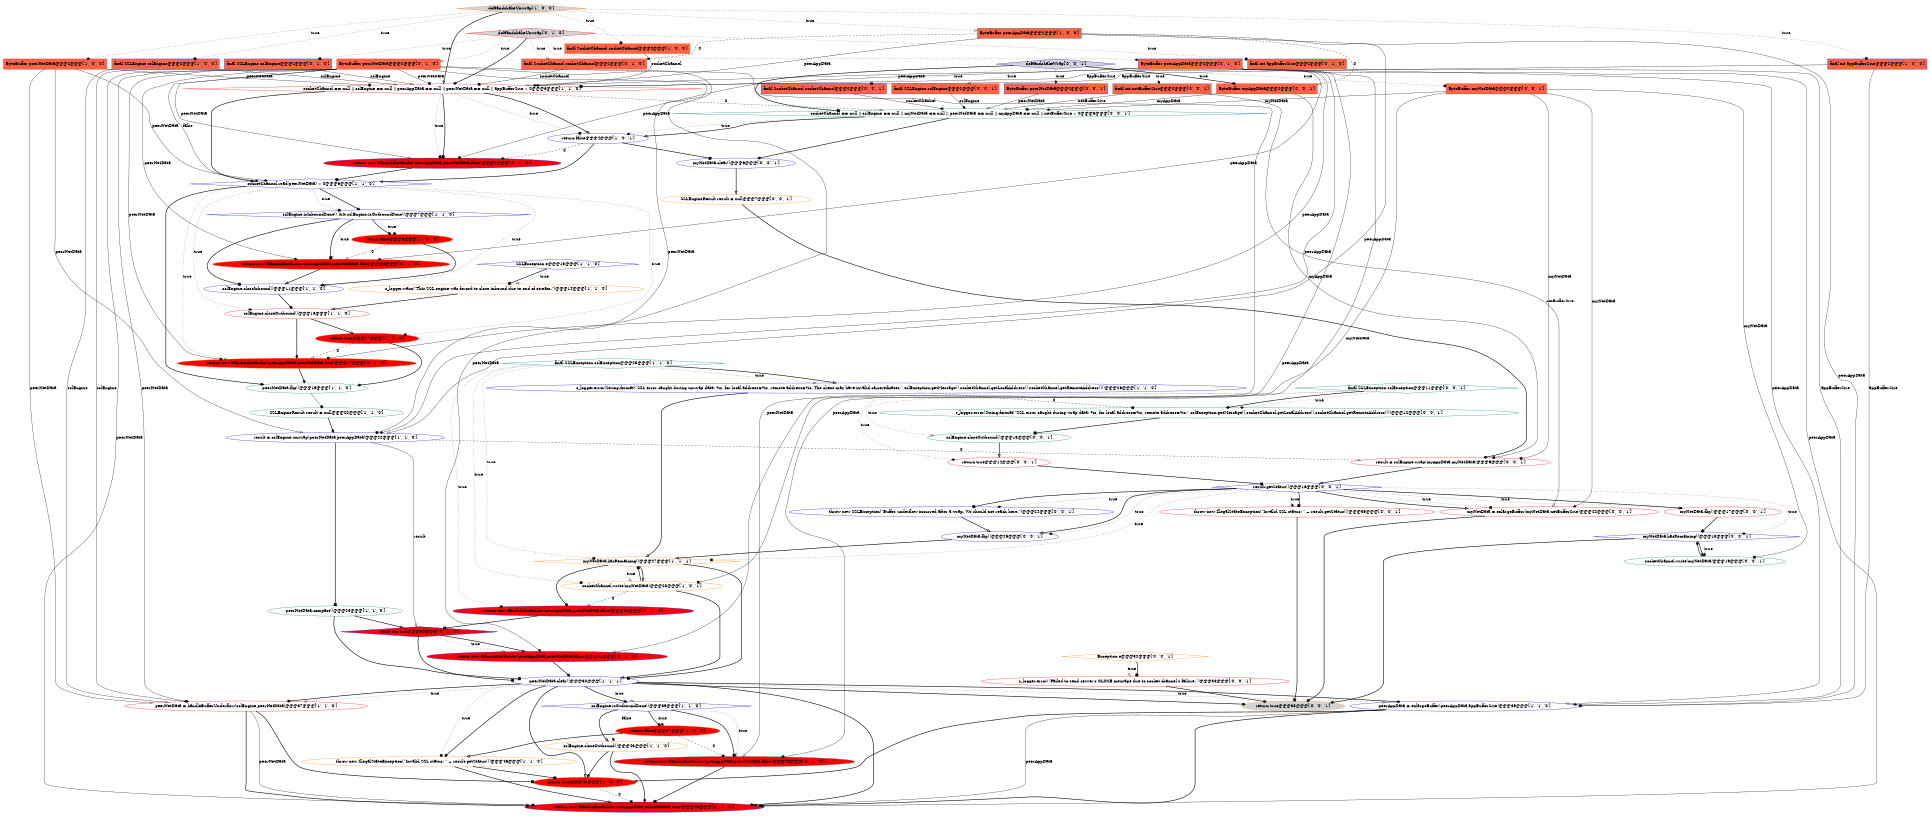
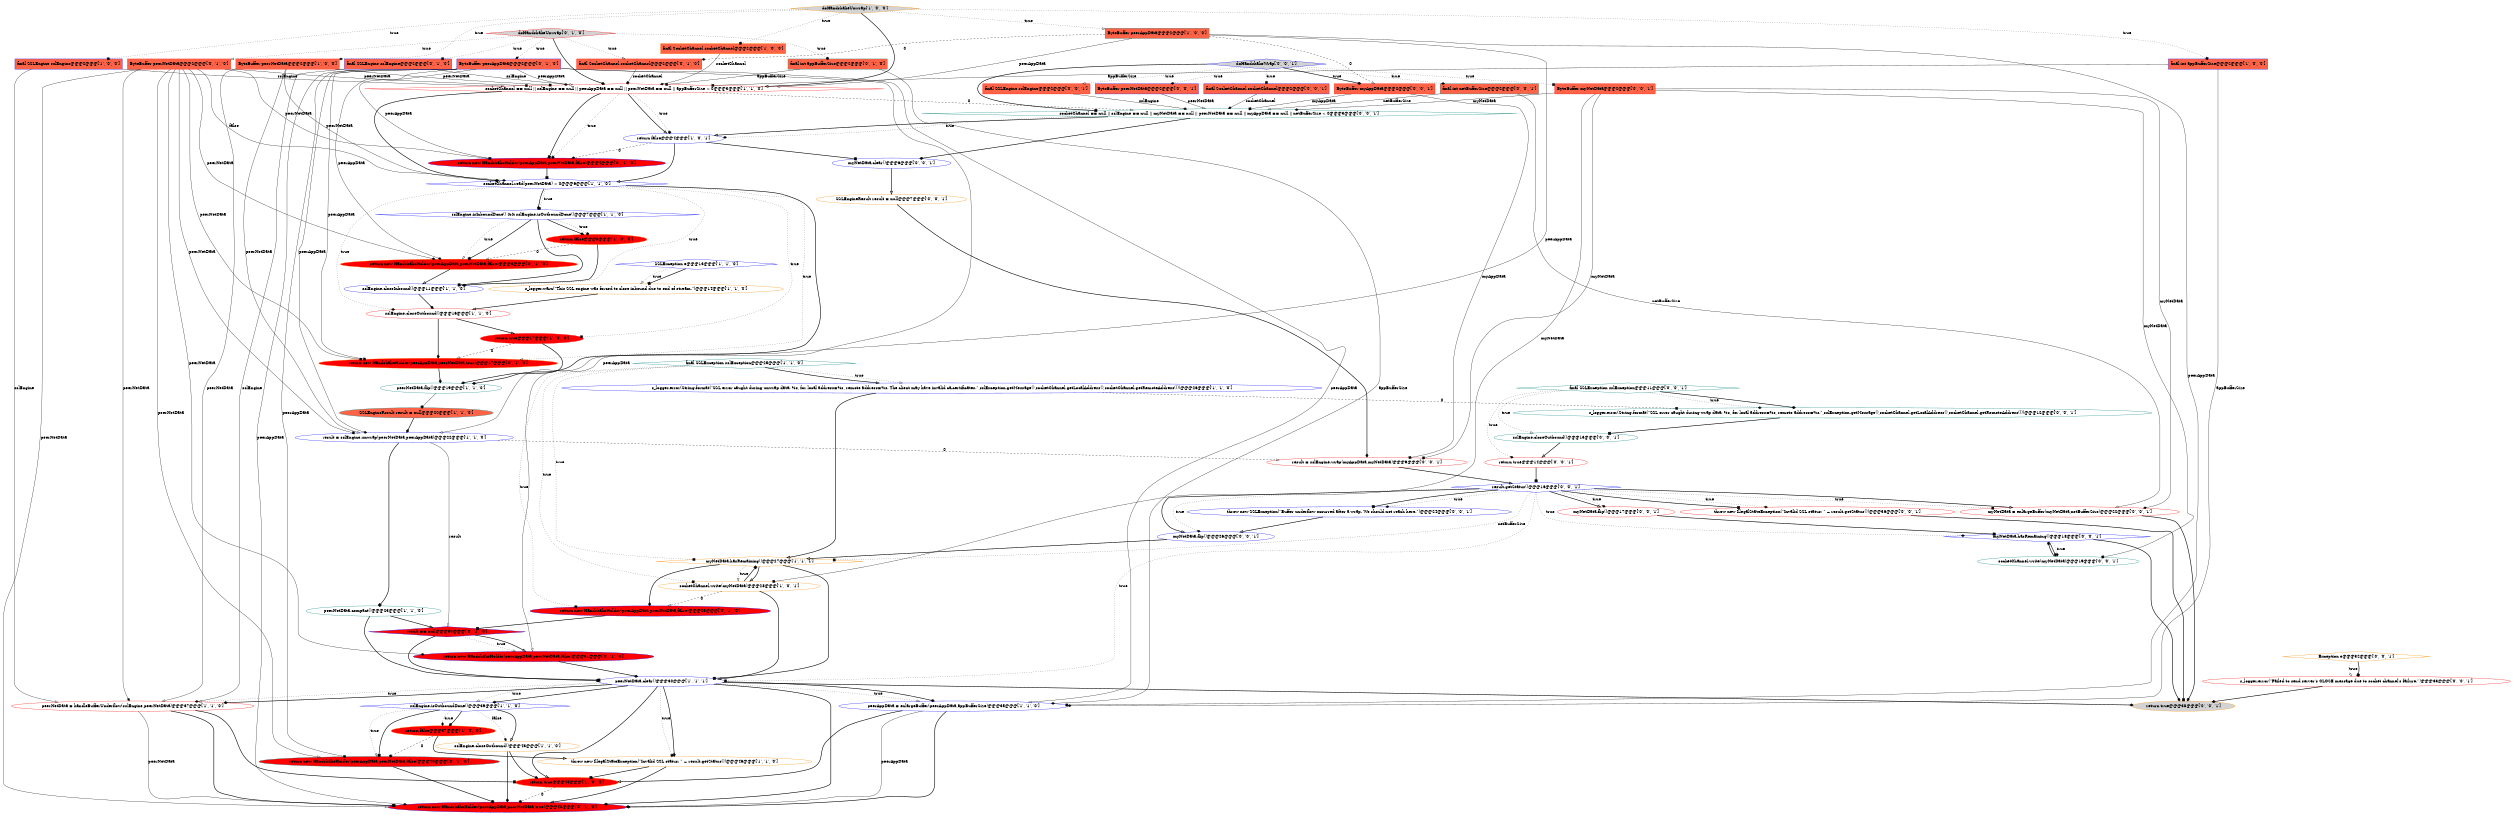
  digraph {
    node [color=blue fillcolor=white shape=ellipse style=filled]
    edge [arrowhead=diamond style=bold]
    n1 [fillcolor=red label="return new HandshakeHolder(peerAppData,peerNetData,false)@@@31@@@['0', '1', '0']"]
    n2 [label="peerNetData.clear()@@@30@@@['1', '1', '1']"]
    n3 [color=darkorange fillcolor=lightgray label="return true@@@38@@@['0', '0', '1']"]
    n4 [label="peerAppData = enlargeBuffer(peerAppData,appBufferSize)@@@35@@@['1', '1', '0']"]
    n5 [color=darkorange fillcolor=red label="return true@@@45@@@['1', '0', '0']"]
    n6 [fillcolor=red label="return new HandshakeHolder(peerAppData,peerNetData,true)@@@48@@@['0', '1', '0']"]
    n7 [label="sslEngine.isOutboundDone()@@@39@@@['1', '1', '0']" shape=diamond]
    n8 [color=red label="peerNetData = handleBufferUnderflow(sslEngine,peerNetData)@@@37@@@['1', '1', '0']"]
    n9 [color=darkorange label="throw new IllegalStateException(\"Invalid SSL status: \" + result.getStatus())@@@46@@@['1', '1', '0']"]
    n10 [color=darkorange fillcolor=red label="return new HandshakeHolder(peerAppData,peerNetData,true)@@@17@@@['0', '1', '0']"]
    n11 [color=teal label="peerNetData.flip()@@@19@@@['1', '1', '0']"]
-   n12 [color=teal label="SSLEngineResult result = null@@@20@@@['1', '1', '0']"]
+   n12 [color=teal fillcolor=tomato label="SSLEngineResult result = null@@@20@@@['1', '1', '0']"]
    n13 [color=red fillcolor=tomato label="final SocketChannel socketChannel@@@2@@@['0', '1', '0']" shape=box]
    n14 [color=red label="socketChannel == null || sslEngine == null || peerAppData == null || peerNetData == null || appBufferSize < 0@@@3@@@['1', '1', '0']" shape=diamond]
    n15 [color=teal label="socketChannel == null || sslEngine == null || myNetData == null || peerNetData == null || myAppData == null || netBufferSize < 0@@@3@@@['0', '0', '1']" shape=diamond]
    n16 [fillcolor=red label="return new HandshakeHolder(peerAppData,peerNetData,false)@@@4@@@['0', '1', '0']"]
    n17 [label="return false@@@4@@@['1', '0', '1']"]
    n18 [label="socketChannel.read(peerNetData) < 0@@@6@@@['1', '1', '0']" shape=diamond]
    n19 [label="result = sslEngine.unwrap(peerNetData,peerAppData)@@@22@@@['1', '1', '0']"]
    n20 [color=teal label="peerNetData.compact()@@@23@@@['1', '1', '0']"]
    n21 [color=red label="result = sslEngine.wrap(myAppData,myNetData)@@@9@@@['0', '0', '1']"]
    n22 [fillcolor=red label="result == null@@@30@@@['0', '1', '0']" shape=diamond]
    n23 [label="result.getStatus()@@@16@@@['0', '0', '1']" shape=diamond]
    n24 [color=red fillcolor=tomato label="final SSLEngine sslEngine@@@2@@@['0', '0', '1']" shape=box]
    n25 [label="myNetData.clear()@@@6@@@['0', '0', '1']"]
    n26 [label="myNetData.hasRemaining()@@@18@@@['0', '0', '1']" shape=diamond]
    n27 [color=teal label="socketChannel.write(myNetData)@@@19@@@['0', '0', '1']"]
    n28 [color=teal fillcolor=red label="return new HandshakeHolder(peerAppData,peerNetData,false)@@@40@@@['0', '1', '0']"]
    n29 [color=darkorange fillcolor=red label="return false@@@37@@@['1', '0', '0']"]
    n30 [color=darkorange label="sslEngine.closeOutbound()@@@43@@@['1', '1', '0']"]
    n31 [fillcolor=tomato label="ByteBuffer peerAppData@@@2@@@['0', '1', '0']" shape=box]
    n32 [color=darkorange fillcolor=red label="return new HandshakeHolder(peerAppData,peerNetData,false)@@@8@@@['0', '1', '0']"]
    n33 [label="sslEngine.closeInbound()@@@11@@@['1', '1', '0']"]
    n34 [fillcolor=tomato label="ByteBuffer peerNetData@@@2@@@['0', '0', '1']" shape=box]
    n35 [color=darkorange label="SSLEngineResult result = null@@@7@@@['0', '0', '1']"]
    n36 [color=red label="sslEngine.closeOutbound()@@@16@@@['1', '1', '0']"]
    n37 [label="sslEngine.isInboundDone() && sslEngine.isOutboundDone()@@@7@@@['1', '1', '0']" shape=diamond]
    n38 [color=red fillcolor=red label="return true@@@17@@@['1', '0', '0']"]
    n39 [color=red fillcolor=tomato label="ByteBuffer peerNetData@@@2@@@['1', '0', '0']" shape=box]
    n40 [color=red fillcolor=lightgray label="doHandshakeUnwrap['0', '1', '0']" shape=diamond]
    n41 [color=teal fillcolor=tomato label="final int appBufferSize@@@2@@@['0', '1', '0']" shape=box]
    n42 [color=red fillcolor=tomato label="ByteBuffer peerNetData@@@2@@@['0', '1', '0']" shape=box]
    n43 [fillcolor=tomato label="final SSLEngine sslEngine@@@2@@@['0', '1', '0']" shape=box]
    n44 [fillcolor=tomato label="final int appBufferSize@@@2@@@['1', '0', '0']" shape=box]
    n45 [color=teal label="final SSLException sslException@@@25@@@['1', '1', '0']" shape=diamond]
    n46 [color=darkorange label="myNetData.hasRemaining()@@@27@@@['1', '1', '1']" shape=diamond]
    n47 [fillcolor=red label="return new HandshakeHolder(peerAppData,peerNetData,false)@@@28@@@['0', '1', '0']"]
    n48 [color=darkorange label="socketChannel.write(myNetData)@@@28@@@['1', '0', '1']"]
    n49 [label="s_logger.error(String.format(\"SSL error caught during unwrap data: %s, for local address=%s, remote address=%s. The client may have invalid ca-certificates.\",sslException.getMessage(),socketChannel.getLocalAddress(),socketChannel.getRemoteAddress()))@@@26@@@['1', '1', '0']"]
    n50 [color=teal label="s_logger.error(String.format(\"SSL error caught during wrap data: %s, for local address=%s, remote address=%s.\",sslException.getMessage(),socketChannel.getLocalAddress(),socketChannel.getRemoteAddress()))@@@12@@@['0', '0', '1']"]
    n51 [color=darkorange label="Exception e@@@32@@@['0', '0', '1']" shape=diamond]
    n52 [color=red label="s_logger.error(\"Failed to send server's CLOSE message due to socket channel's failure.\")@@@33@@@['0', '0', '1']"]
    n53 [label="myNetData.flip()@@@26@@@['0', '0', '1']"]
    n54 [color=red fillcolor=tomato label="ByteBuffer myAppData@@@2@@@['0', '0', '1']" shape=box]
    n55 [color=teal label="sslEngine.closeOutbound()@@@13@@@['0', '0', '1']"]
    n56 [color=red label="return true@@@14@@@['0', '0', '1']"]
    n57 [color=red fillcolor=tomato label="ByteBuffer myNetData@@@2@@@['0', '0', '1']" shape=box]
    n58 [color=red label="myNetData = enlargeBuffer(myNetData,netBufferSize)@@@22@@@['0', '0', '1']"]
    n59 [label="throw new SSLException(\"Buffer underflow occurred after a wrap. We should not reach here.\")@@@24@@@['0', '0', '1']"]
    n60 [color=red label="throw new IllegalStateException(\"Invalid SSL status: \" + result.getStatus())@@@36@@@['0', '0', '1']"]
    n61 [color=red label="myNetData.flip()@@@17@@@['0', '0', '1']"]
    n62 [color=darkorange fillcolor=red label="return false@@@8@@@['1', '0', '0']"]
    n63 [color=darkorange label="s_logger.warn(\"This SSL engine was forced to close inbound due to end of stream.\")@@@14@@@['1', '1', '0']"]
    n64 [color=darkorange fillcolor=tomato label="final SocketChannel socketChannel@@@2@@@['1', '0', '0']" shape=box]
    n65 [fillcolor=tomato label="final SSLEngine sslEngine@@@2@@@['1', '0', '0']" shape=box]
    n66 [color=teal fillcolor=tomato label="final int netBufferSize@@@2@@@['0', '0', '1']" shape=box]
    n67 [color=teal label="final SSLException sslException@@@11@@@['0', '0', '1']" shape=diamond]
    n68 [fillcolor=lightgray label="doHandshakeWrap['0', '0', '1']" shape=diamond]
    n69 [fillcolor=tomato label="final SocketChannel socketChannel@@@2@@@['0', '0', '1']" shape=box]
    n70 [color=darkorange fillcolor=lightgray label="doHandshakeUnwrap['1', '0', '0']" shape=diamond]
    n71 [color=teal fillcolor=tomato label="ByteBuffer peerAppData@@@2@@@['1', '0', '0']" shape=box]
    n72 [label="SSLException e@@@13@@@['1', '1', '0']" shape=diamond]
    n1 -> n2
    n2 -> n3
    n2 -> n4 [arrowhead=onormal label=true style=dotted]
    n2 -> n4
    n2 -> n5 [arrowhead=onormal]
    n2 -> n6
    n2 -> n7 [arrowhead=onormal label=true style=dotted]
    n2 -> n7
    n2 -> n8 [arrowhead=onormal label=true style=dotted]
    n2 -> n8
    n2 -> n9 [arrowhead=box label=true style=dotted]
    n2 -> n9
    n4 -> n5 [arrowhead=onormal]
    n4 -> n6
    n4 -> n6 [label=peerAppData style=solid]
    n5 -> n6 [arrowhead=box label=0 style=dashed]
    n7 -> n28 [arrowhead=onormal label=true style=dotted]
    n7 -> n28 [arrowhead=box]
    n7 -> n29
    n7 -> n29 [label=true style=dotted]
    n7 -> n30 [arrowhead=onormal]
    n7 -> n30 [label=false style=dotted]
    n8 -> n5 [arrowhead=box]
    n8 -> n6 [arrowhead=box label=peerNetData style=solid]
    n8 -> n6 [arrowhead=box]
    n9 -> n5 [arrowhead=box]
    n9 -> n6 [arrowhead=onormal]
    n10 -> n11
    n11 -> n12 [arrowhead=box style=solid]
    n12 -> n19
    n13 -> n14 [arrowhead=box label=socketChannel style=solid]
    n14 -> n15 [arrowhead=onormal label=0 style=dashed]
    n14 -> n16 [arrowhead=box]
    n14 -> n16 [arrowhead=box label=true style=dotted]
    n14 -> n17 [arrowhead=onormal]
    n14 -> n17 [arrowhead=box label=true style=dotted]
    n14 -> n18
    n15 -> n17 [label=true style=dotted]
    n15 -> n17 [arrowhead=onormal]
    n15 -> n25
    n16 -> n18 [arrowhead=box]
    n17 -> n16 [label=0 style=dashed]
    n17 -> n18 [arrowhead=onormal]
    n17 -> n25 [arrowhead=box]
    n18 -> n10 [arrowhead=onormal label=true style=dotted]
    n18 -> n11
    n18 -> n33 [arrowhead=onormal label=true style=dotted]
    n18 -> n36 [label=true style=dotted]
    n18 -> n37
    n18 -> n37 [arrowhead=box label=true style=dotted]
    n18 -> n38 [arrowhead=box label=true style=dotted]
    n19 -> n20 [arrowhead=box]
    n19 -> n21 [arrowhead=onormal label=0 style=dashed]
    n19 -> n22 [arrowhead=onormal label=result style=solid]
    n20 -> n2 [arrowhead=box]
    n20 -> n22 [arrowhead=onormal]
    n21 -> n23 [arrowhead=onormal]
    n22 -> n1 [arrowhead=onormal label=true style=dotted]
    n22 -> n1 [arrowhead=onormal]
    n22 -> n2 [arrowhead=box]
+   n23 -> n2 [arrowhead=box label=true style=dotted]
    n23 -> n26 [label=true style=dotted]
-   n23 -> n46 [arrowhead=box label=true style=dotted]
+   n23 -> n46 [arrowhead=box label=netBufferSize style=dotted]
    n23 -> n53 [arrowhead=onormal]
    n23 -> n53 [label=true style=dotted]
    n23 -> n58 [arrowhead=box label=true style=dotted]
    n23 -> n58 [arrowhead=onormal]
    n23 -> n59 [arrowhead=box]
    n23 -> n59 [label=true style=dotted]
    n23 -> n60 [label=true style=dotted]
    n23 -> n60 [arrowhead=box]
    n23 -> n61 [arrowhead=onormal]
    n23 -> n61 [label=true style=dotted]
    n24 -> n15 [label=sslEngine style=solid]
    n25 -> n35 [arrowhead=onormal]
    n26 -> n3
    n26 -> n27
    n26 -> n27 [label=true style=dotted]
    n27 -> n26
    n28 -> n6 [arrowhead=box]
    n29 -> n9 [arrowhead=onormal]
    n29 -> n28 [arrowhead=box label=0 style=dashed]
    n30 -> n5
    n30 -> n6
    n31 -> n1 [arrowhead=onormal label=peerAppData style=solid]
    n31 -> n4 [arrowhead=onormal label=peerAppData style=solid]
    n31 -> n6 [label=peerAppData style=solid]
    n31 -> n10 [arrowhead=box label=peerAppData style=solid]
    n31 -> n14 [label=peerAppData style=solid]
    n31 -> n16 [arrowhead=box label=peerAppData style=solid]
    n31 -> n19 [label=peerAppData style=solid]
    n31 -> n28 [arrowhead=box label=peerAppData style=solid]
    n31 -> n32 [label=peerAppData style=solid]
    n32 -> n33 [arrowhead=onormal]
    n33 -> n36
    n34 -> n15 [arrowhead=onormal label=peerNetData style=solid]
    n35 -> n21
    n36 -> n10
    n36 -> n38 [arrowhead=onormal]
    n37 -> n32 [arrowhead=onormal label=true style=dotted]
    n37 -> n32 [arrowhead=box]
    n37 -> n33 [arrowhead=box]
    n37 -> n62 [arrowhead=box label=true style=dotted]
    n37 -> n62
    n38 -> n10 [arrowhead=onormal label=0 style=dashed]
    n38 -> n11
    n39 -> n8 [arrowhead=onormal label=peerNetData style=solid]
    n39 -> n14 [arrowhead=box label=peerNetData style=solid]
    n39 -> n18 [label=peerNetData style=solid]
    n39 -> n19 [arrowhead=onormal label=peerNetData style=solid]
    n40 -> n13 [arrowhead=onormal label=true style=dotted]
    n40 -> n14
    n40 -> n31 [label=true style=dotted]
    n40 -> n41 [arrowhead=box label=true style=dotted]
    n40 -> n42 [arrowhead=onormal label=true style=dotted]
    n40 -> n43 [arrowhead=box label=true style=dotted]
    n41 -> n4 [label=appBufferSize style=solid]
    n41 -> n14 [arrowhead=box label=appBufferSize style=solid]
    n42 -> n1 [label=peerNetData style=solid]
    n42 -> n6 [arrowhead=onormal label=peerNetData style=solid]
    n42 -> n8 [label=peerNetData style=solid]
    n42 -> n10 [arrowhead=box label=peerNetData style=solid]
    n42 -> n14 [arrowhead=box label=peerNetData style=solid]
    n42 -> n16 [arrowhead=onormal label=peerNetData style=solid]
    n42 -> n18 [label=false style=solid]
    n42 -> n19 [arrowhead=box label=peerNetData style=solid]
    n42 -> n28 [arrowhead=onormal label=peerNetData style=solid]
    n42 -> n32 [label=peerNetData style=solid]
    n43 -> n8 [label=sslEngine style=solid]
    n43 -> n14 [arrowhead=onormal label=sslEngine style=solid]
    n44 -> n4 [label=appBufferSize style=solid]
    n44 -> n14 [arrowhead=box label=appBufferSize style=solid]
    n45 -> n46 [arrowhead=box label=true style=dotted]
    n45 -> n47 [arrowhead=box label=true style=dotted]
    n45 -> n48 [arrowhead=box label=true style=dotted]
    n45 -> n49 [arrowhead=onormal label=true style=dotted]
    n45 -> n49 [arrowhead=onormal]
    n46 -> n2 [arrowhead=box]
    n46 -> n47
    n46 -> n48 [arrowhead=onormal]
    n46 -> n48 [arrowhead=onormal label=true style=dotted]
    n47 -> n22 [arrowhead=box]
    n48 -> n2 [arrowhead=onormal]
    n48 -> n46 [arrowhead=box]
    n48 -> n47 [arrowhead=onormal label=0 style=dashed]
    n49 -> n46 [arrowhead=onormal]
    n49 -> n50 [arrowhead=box label=0 style=dashed]
    n50 -> n55 [arrowhead=box]
    n51 -> n52 [arrowhead=box]
    n51 -> n52 [arrowhead=onormal label=true style=dotted]
    n52 -> n3
    n53 -> n46 [arrowhead=onormal]
    n54 -> n15 [arrowhead=box label=myAppData style=solid]
    n54 -> n21 [arrowhead=box label=myAppData style=solid]
    n55 -> n56 [arrowhead=onormal]
    n56 -> n23 [arrowhead=box]
    n57 -> n15 [label=myNetData style=solid]
    n57 -> n21 [arrowhead=box label=myNetData style=solid]
    n57 -> n27 [arrowhead=box label=myNetData style=solid]
    n57 -> n48 [arrowhead=box label=myNetData style=solid]
    n57 -> n58 [label=myNetData style=solid]
    n58 -> n3
    n59 -> n53 [arrowhead=onormal]
    n60 -> n3 [arrowhead=box]
    n61 -> n26 [arrowhead=box]
    n62 -> n32 [arrowhead=onormal label=0 style=dashed]
    n62 -> n33
    n63 -> n36 [arrowhead=onormal]
    n64 -> n14 [label=socketChannel style=solid]
    n65 -> n8 [arrowhead=onormal label=sslEngine style=solid]
    n65 -> n14 [arrowhead=onormal label=sslEngine style=solid]
    n66 -> n15 [arrowhead=onormal label=netBufferSize style=solid]
    n66 -> n58 [arrowhead=onormal label=netBufferSize style=solid]
    n67 -> n50 [label=true style=dotted]
    n67 -> n50
    n67 -> n55 [arrowhead=onormal label=true style=dotted]
    n67 -> n56 [label=true style=dotted]
    n68 -> n15 [arrowhead=box]
    n68 -> n24 [arrowhead=onormal label=true style=dotted]
    n68 -> n34 [label=true style=dotted]
    n68 -> n54 [label=true]
    n68 -> n57 [arrowhead=box label=true style=dotted]
    n68 -> n66 [label=true style=dotted]
    n68 -> n69 [arrowhead=box label=true style=dotted]
    n69 -> n15 [label=socketChannel style=solid]
    n70 -> n14 [arrowhead=onormal]
    n70 -> n39 [label=true style=dotted]
    n70 -> n44 [arrowhead=box label=true style=dotted]
    n70 -> n64 [arrowhead=box label=true style=dotted]
    n70 -> n65 [arrowhead=box label=true style=dotted]
    n70 -> n71 [arrowhead=onormal label=true style=dotted]
    n71 -> n4 [arrowhead=box label=peerAppData style=solid]
    n71 -> n13 [label=0 style=dashed]
    n71 -> n14 [arrowhead=onormal label=peerAppData style=solid]
    n71 -> n19 [arrowhead=onormal label=peerAppData style=solid]
    n71 -> n54 [arrowhead=onormal label=0 style=dashed]
    n72 -> n63 [arrowhead=box]
    n72 -> n63 [arrowhead=onormal label=true style=dotted]
  }
